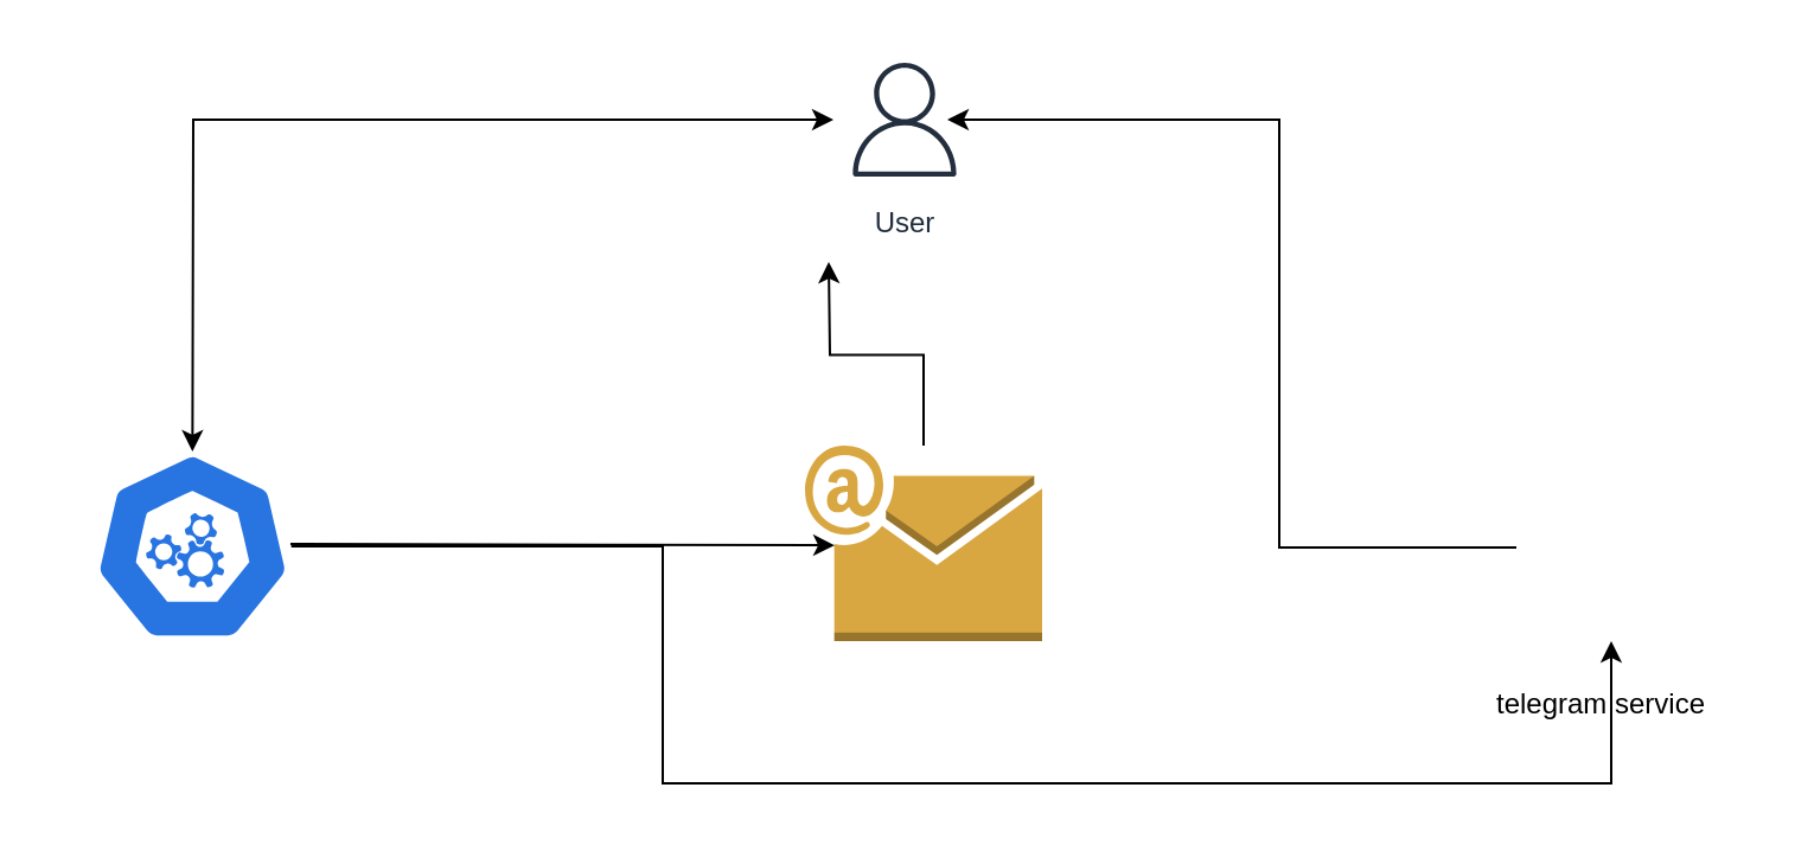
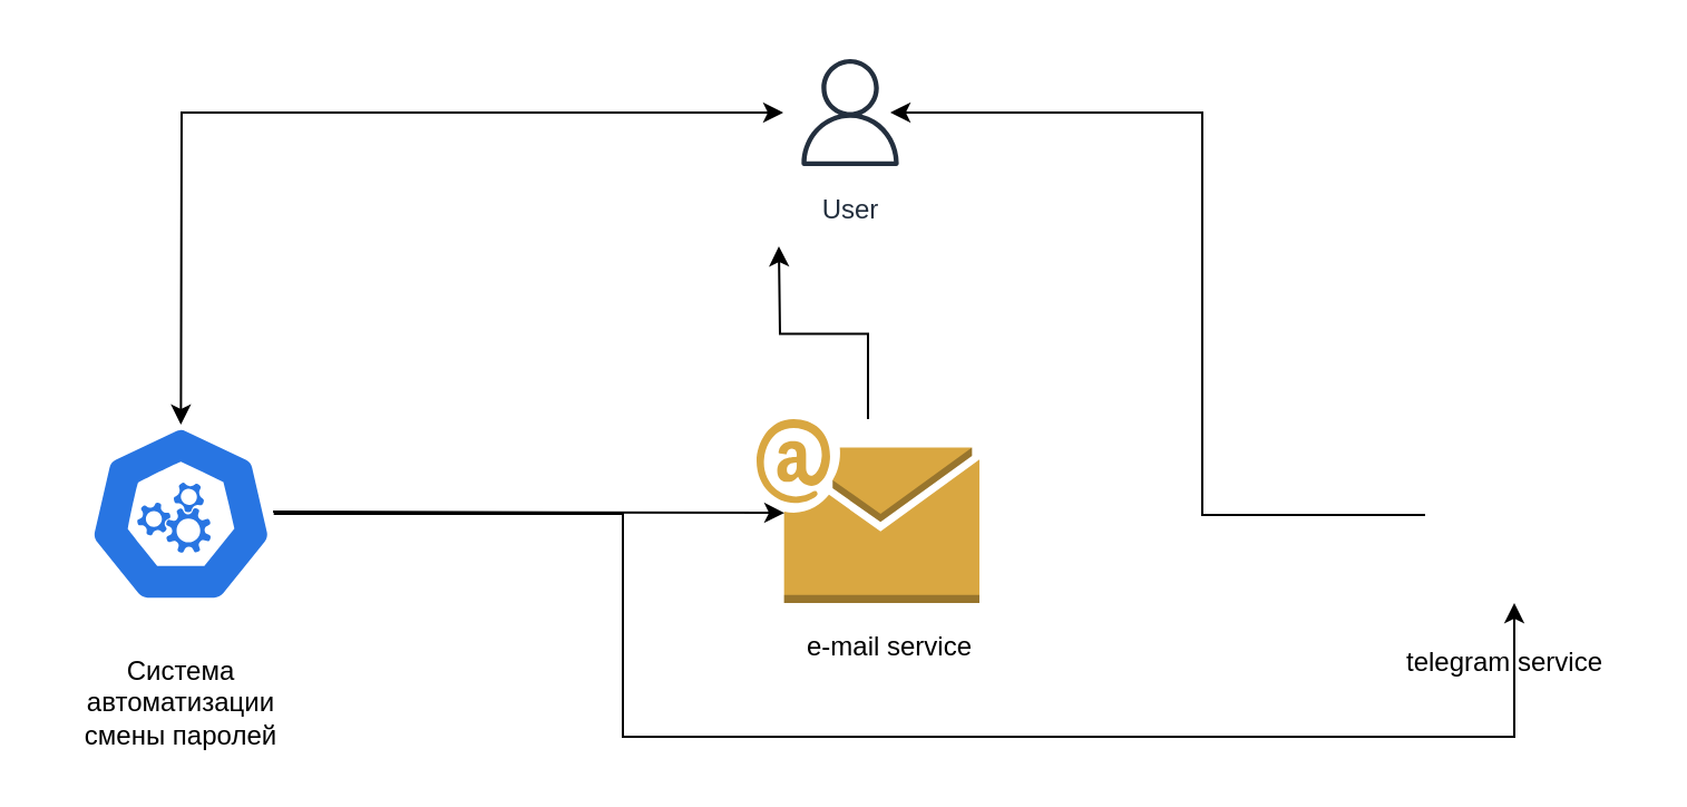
  <mxCell id="0" />
  <mxCell id="1" parent="0" />
  <mxCell id="2" value="User" style="sketch=0;outlineConnect=0;fontColor=#232F3E;gradientColor=none;strokeColor=#232F3E;fillColor=#ffffff;dashed=0;verticalLabelPosition=bottom;verticalAlign=top;align=center;html=1;fontSize=12;fontStyle=0;aspect=fixed;shape=mxgraph.aws4.resourceIcon;resIcon=mxgraph.aws4.user;" vertex="1" parent="1"><mxGeometry x="351" y="20" width="60" height="60" as="geometry" /></mxCell>
  <mxCell id="3" style="edgeStyle=orthogonalEdgeStyle;rounded=0;orthogonalLoop=1;jettySize=auto;html=1;exitX=0.5;exitY=0;exitDx=0;exitDy=0;exitPerimeter=0;startArrow=classic;startFill=1;" edge="1" parent="1" source="5" target="2"><mxGeometry relative="1" as="geometry"><mxPoint x="279" y="50" as="targetPoint" /><Array as="points"><mxPoint x="81" y="180" /><mxPoint x="81" y="50" /></Array></mxGeometry></mxCell>
  <mxCell id="4" style="edgeStyle=orthogonalEdgeStyle;rounded=0;orthogonalLoop=1;jettySize=auto;html=1;" edge="1" parent="1" source="5" target="9"><mxGeometry relative="1" as="geometry"><Array as="points"><mxPoint x="279" y="230" /><mxPoint x="279" y="330" /><mxPoint x="679" y="330" /></Array></mxGeometry></mxCell>
  <mxCell id="5" value="" style="aspect=fixed;sketch=0;html=1;dashed=0;whitespace=wrap;fillColor=#2875E2;strokeColor=#ffffff;points=[[0.005,0.63,0],[0.1,0.2,0],[0.9,0.2,0],[0.5,0,0],[0.995,0.63,0],[0.72,0.99,0],[0.5,1,0],[0.28,0.99,0]];shape=mxgraph.kubernetes.icon2;prIcon=api" vertex="1" parent="1"><mxGeometry x="39" y="190" width="83.34" height="80" as="geometry" /></mxCell>
  <mxCell id="6" style="edgeStyle=orthogonalEdgeStyle;rounded=0;orthogonalLoop=1;jettySize=auto;html=1;" edge="1" parent="1" source="7"><mxGeometry relative="1" as="geometry"><mxPoint x="349" y="110" as="targetPoint" /></mxGeometry></mxCell>
  <mxCell id="7" value="" style="outlineConnect=0;dashed=0;verticalLabelPosition=bottom;verticalAlign=top;align=center;html=1;shape=mxgraph.aws3.email;fillColor=#D9A741;gradientColor=none;" vertex="1" parent="1"><mxGeometry x="339" y="187.5" width="100" height="82.5" as="geometry" /></mxCell>
  <mxCell id="8" style="edgeStyle=orthogonalEdgeStyle;rounded=0;orthogonalLoop=1;jettySize=auto;html=1;" edge="1" parent="1" source="9"><mxGeometry relative="1" as="geometry"><mxPoint x="399" y="50" as="targetPoint" /><Array as="points"><mxPoint x="539" y="230" /><mxPoint x="539" y="50" /></Array></mxGeometry></mxCell>
  <mxCell id="9" value="" style="shape=image;html=1;verticalAlign=top;verticalLabelPosition=bottom;labelBackgroundColor=#ffffff;imageAspect=0;aspect=fixed;image=https://cdn1.iconfinder.com/data/icons/unicons-line-vol-6/24/telegram-128.png" vertex="1" parent="1"><mxGeometry x="639" y="191" width="79" height="79" as="geometry" /></mxCell>
  <mxCell id="10" style="edgeStyle=orthogonalEdgeStyle;rounded=0;orthogonalLoop=1;jettySize=auto;html=1;entryX=0.125;entryY=0.51;entryDx=0;entryDy=0;entryPerimeter=0;" edge="1" parent="1" target="7"><mxGeometry relative="1" as="geometry"><mxPoint x="122" y="229" as="sourcePoint" /><Array as="points"><mxPoint x="122" y="230" /></Array></mxGeometry></mxCell>
+ <mxCell id="11" value="Система автоматизации смены паролей" style="text;html=1;align=center;verticalAlign=middle;whiteSpace=wrap;rounded=0;" vertex="1" parent="1"><mxGeometry x="20.67" y="290" width="120" height="50" as="geometry" /></mxCell>
+ <mxCell id="12" value="e-mail service" style="text;html=1;align=center;verticalAlign=middle;whiteSpace=wrap;rounded=0;" vertex="1" parent="1"><mxGeometry x="339" y="275" width="120" height="30" as="geometry" /></mxCell>
  <mxCell id="13" value="telegram service" style="text;html=1;align=center;verticalAlign=middle;whiteSpace=wrap;rounded=0;" vertex="1" parent="1"><mxGeometry x="615" y="282" width="120" height="30" as="geometry" /></mxCell>
